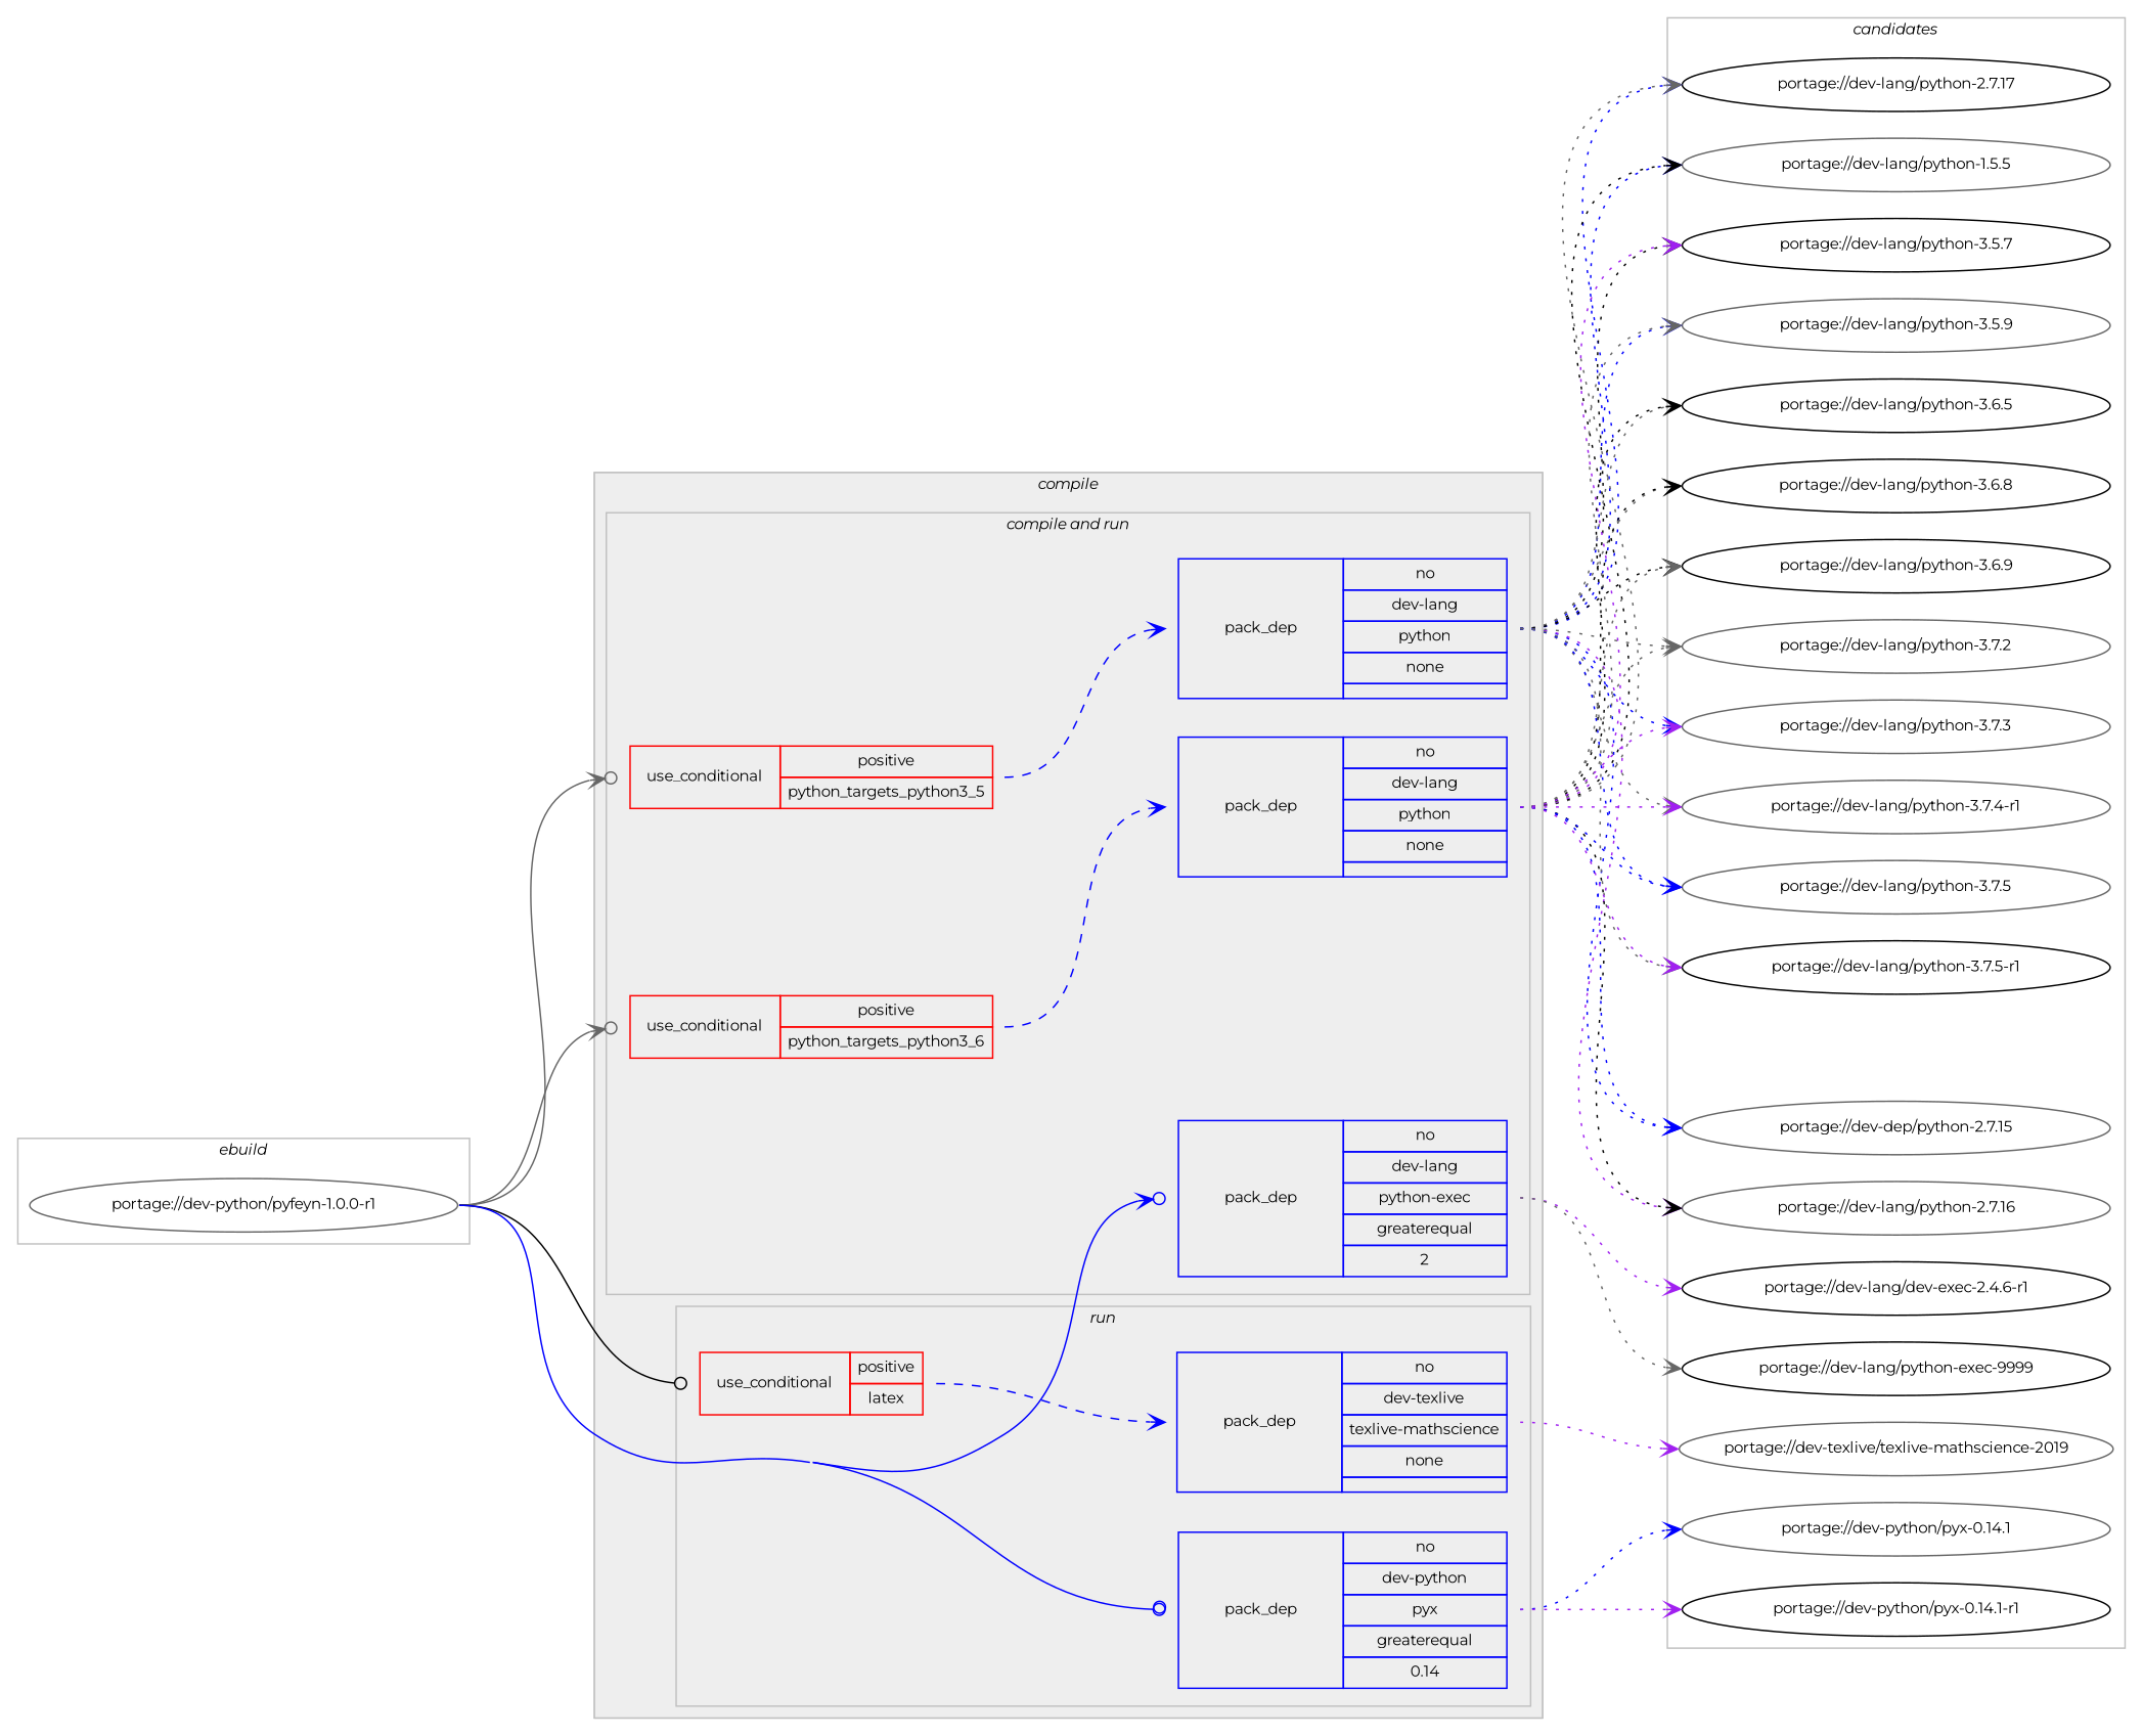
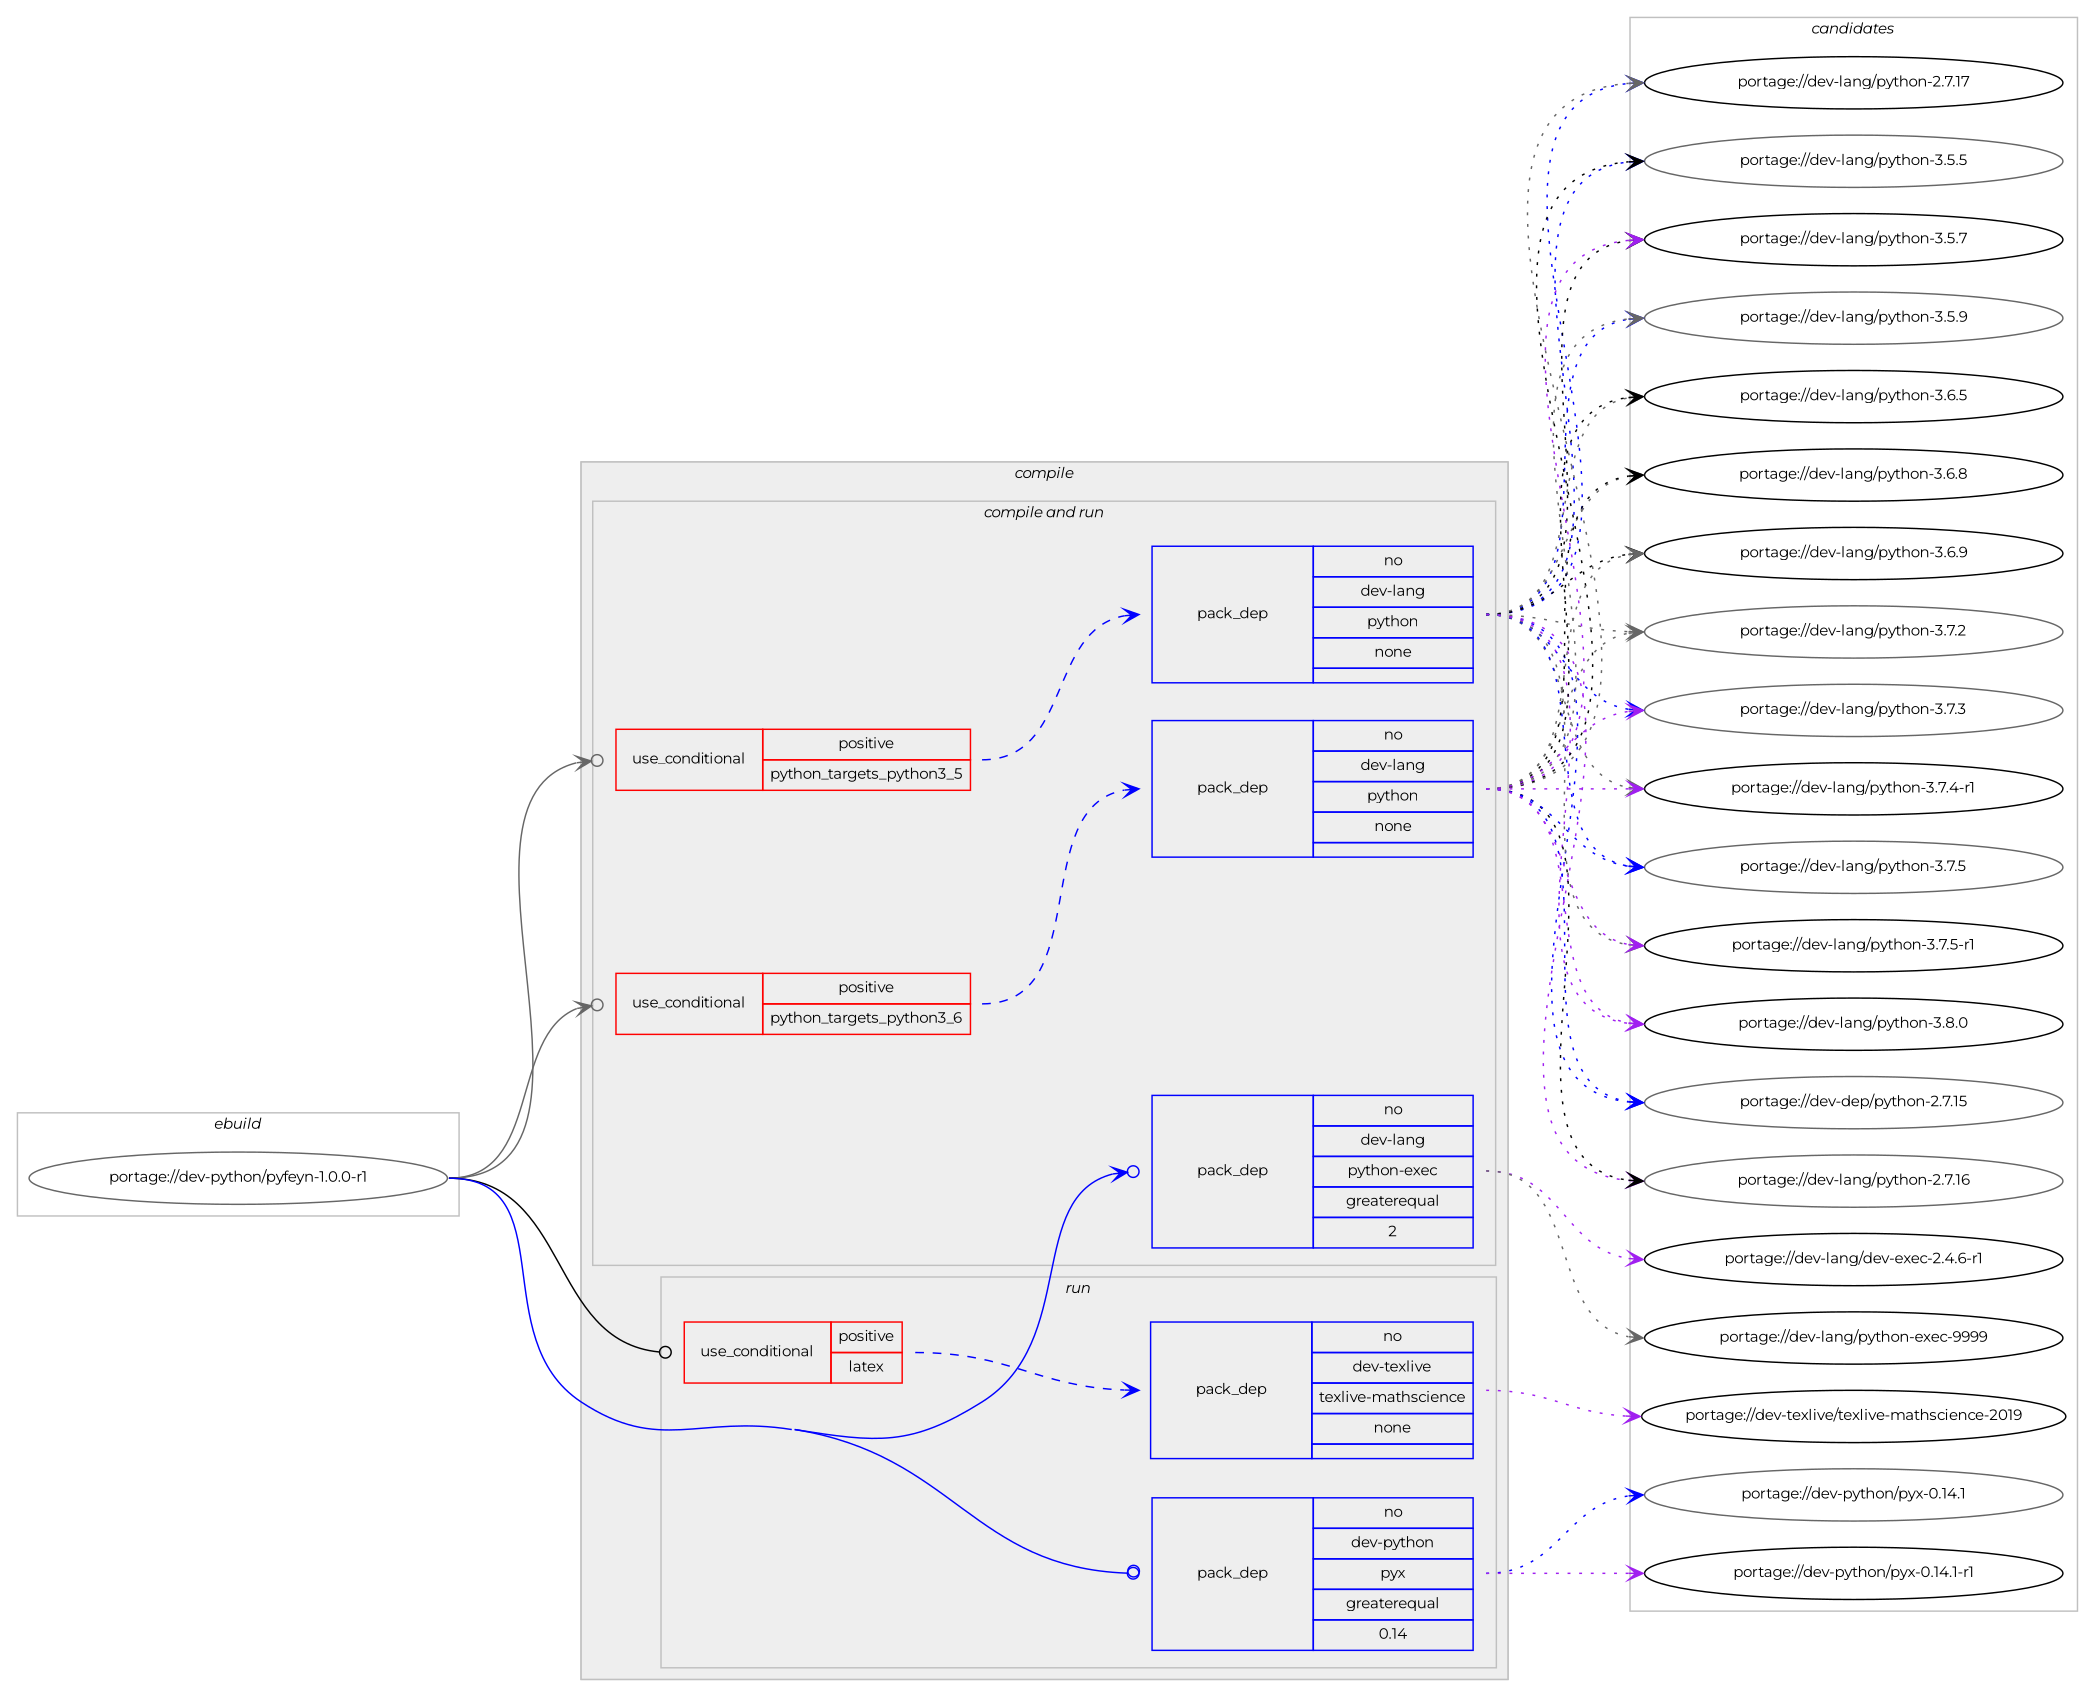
  digraph {
    compound=true
    concentrate=true
    fontname=Montserrat
    fontsize=10
    newrank=true
    rankdir=LR
    ranksep=1.5
    node [color=black fontname=Montserrat fontsize=10]
    edge [arrowhead=vee color=blue fontname=Montserrat headport=w style=dotted tailport=e weight=100]
    n1 [color=gray40 label="portage://dev-python/pyfeyn-1.0.0-r1" width=4]
    n2 [color=blue label=<<TABLE BORDER="0" CELLBORDER="1" CELLSPACING="0" CELLPADDING="4" WIDTH="220"><TR><TD ROWSPAN="6" CELLPADDING="30">pack_dep</TD></TR><TR><TD WIDTH="110">no</TD></TR><TR><TD>dev-lang</TD></TR><TR><TD>python</TD></TR><TR><TD>none</TD></TR><TR><TD></TD></TR></TABLE>> shape=none]
    n3 [color=red label=<<TABLE BORDER="0" CELLBORDER="1" CELLSPACING="0" CELLPADDING="4"><TR><TD ROWSPAN="3" CELLPADDING="10">use_conditional</TD></TR><TR><TD>positive</TD></TR><TR><TD>python_targets_python3_5</TD></TR></TABLE>> shape=none]
    n4 [color=blue label=<<TABLE BORDER="0" CELLBORDER="1" CELLSPACING="0" CELLPADDING="4" WIDTH="220"><TR><TD ROWSPAN="6" CELLPADDING="30">pack_dep</TD></TR><TR><TD WIDTH="110">no</TD></TR><TR><TD>dev-lang</TD></TR><TR><TD>python</TD></TR><TR><TD>none</TD></TR><TR><TD></TD></TR></TABLE>> shape=none]
    n5 [color=red label=<<TABLE BORDER="0" CELLBORDER="1" CELLSPACING="0" CELLPADDING="4"><TR><TD ROWSPAN="3" CELLPADDING="10">use_conditional</TD></TR><TR><TD>positive</TD></TR><TR><TD>python_targets_python3_6</TD></TR></TABLE>> shape=none]
    n6 [color=blue label=<<TABLE BORDER="0" CELLBORDER="1" CELLSPACING="0" CELLPADDING="4" WIDTH="220"><TR><TD ROWSPAN="6" CELLPADDING="30">pack_dep</TD></TR><TR><TD WIDTH="110">no</TD></TR><TR><TD>dev-lang</TD></TR><TR><TD>python-exec</TD></TR><TR><TD>greaterequal</TD></TR><TR><TD>2</TD></TR></TABLE>> shape=none]
    n7 [color=blue label=<<TABLE BORDER="0" CELLBORDER="1" CELLSPACING="0" CELLPADDING="4" WIDTH="220"><TR><TD ROWSPAN="6" CELLPADDING="30">pack_dep</TD></TR><TR><TD WIDTH="110">no</TD></TR><TR><TD>dev-texlive</TD></TR><TR><TD>texlive-mathscience</TD></TR><TR><TD>none</TD></TR><TR><TD></TD></TR></TABLE>> shape=none]
    n8 [color=red label=<<TABLE BORDER="0" CELLBORDER="1" CELLSPACING="0" CELLPADDING="4"><TR><TD ROWSPAN="3" CELLPADDING="10">use_conditional</TD></TR><TR><TD>positive</TD></TR><TR><TD>latex</TD></TR></TABLE>> shape=none]
    n9 [color=blue label=<<TABLE BORDER="0" CELLBORDER="1" CELLSPACING="0" CELLPADDING="4" WIDTH="220"><TR><TD ROWSPAN="6" CELLPADDING="30">pack_dep</TD></TR><TR><TD WIDTH="110">no</TD></TR><TR><TD>dev-python</TD></TR><TR><TD>pyx</TD></TR><TR><TD>greaterequal</TD></TR><TR><TD>0.14</TD></TR></TABLE>> shape=none]
    n10 [color=gray40 label="portage://dev-dep/python-2.7.15" width=4]
    n11 [color=gray40 label="portage://dev-lang/python-2.7.16" width=4]
    n12 [label="portage://dev-lang/python-2.7.17" width=4]
-   n13 [color=gray40 label="portage://dev-lang/python-1.5.5" width=4]
+   n13 [color=gray40 label="portage://dev-lang/python-3.5.5" width=4]
    n14 [label="portage://dev-lang/python-3.5.7" width=4]
    n15 [color=gray40 label="portage://dev-lang/python-3.5.9" width=4]
    n16 [label="portage://dev-lang/python-3.6.5" width=4]
    n17 [label="portage://dev-lang/python-3.6.8" width=4]
    n18 [label="portage://dev-lang/python-3.6.9" width=4]
    n19 [color=gray40 label="portage://dev-lang/python-3.7.2" width=4]
    n20 [color=gray40 label="portage://dev-lang/python-3.7.3" width=4]
-   n21 [color=gray40 label="portage://dev-lang/python-3.7.4-r1" width=4]
+   n21 [label="portage://dev-lang/python-3.7.4-r1" width=4]
    n22 [color=gray40 label="portage://dev-lang/python-3.7.5" width=4]
    n23 [label="portage://dev-lang/python-3.7.5-r1" width=4]
+   n24 [label="portage://dev-lang/python-3.8.0" width=4]
    n25 [label="portage://dev-lang/dev-exec-2.4.6-r1" width=4]
    n26 [label="portage://dev-lang/python-exec-9999" width=4]
-   n27 [color=gray40 label="portage://dev-texlive/texlive-mathscience-2019" width=4]
+   n27 [label="portage://dev-texlive/texlive-mathscience-2019" width=4]
    n28 [color=gray40 label="portage://dev-python/pyx-0.14.1" width=4]
    n29 [label="portage://dev-python/pyx-0.14.1-r1" width=4]
    subgraph cluster_1 {
      color=gray
      label=<<i>ebuild</i>>
      rank=same
      n1
    }
    subgraph cluster_2 {
      color=gray
      label=<<i>dependencies</i>>
      subgraph cluster_3 {
        color=gray
        fillcolor="#eeeeee"
        label=<<i>compile</i>>
        style=filled
      }
      subgraph cluster_4 {
        color=gray
        fillcolor="#eeeeee"
        label=<<i>compile and run</i>>
        style=filled
        subgraph sub_5 {
          color=gray
          fillcolor="#eeeeee"
          label=<<i>compile and run</i>>
          style=filled
          n3
          subgraph sub_6 {
            color=gray
            fillcolor="#eeeeee"
            label=<<i>compile and run</i>>
            style=filled
            n2
          }
        }
        subgraph sub_7 {
          color=gray
          fillcolor="#eeeeee"
          label=<<i>compile and run</i>>
          style=filled
          n5
          subgraph sub_8 {
            color=gray
            fillcolor="#eeeeee"
            label=<<i>compile and run</i>>
            style=filled
            n4
          }
        }
        subgraph sub_9 {
          color=gray
          fillcolor="#eeeeee"
          label=<<i>compile and run</i>>
          style=filled
          n6
        }
      }
      subgraph cluster_10 {
        color=gray
        fillcolor="#eeeeee"
        label=<<i>run</i>>
        style=filled
        subgraph sub_11 {
          color=gray
          fillcolor="#eeeeee"
          label=<<i>run</i>>
          style=filled
          n8
          subgraph sub_12 {
            color=gray
            fillcolor="#eeeeee"
            label=<<i>run</i>>
            style=filled
            n7
          }
        }
        subgraph sub_13 {
          color=gray
          fillcolor="#eeeeee"
          label=<<i>run</i>>
          style=filled
          n9
        }
      }
    }
    subgraph cluster_14 {
      color=gray
      label=<<i>candidates</i>>
      rank=same
      subgraph sub_15 {
        color=black
        label=<<i>candidates</i>>
        nodesep=1
        rank=same
        n10
        n11
        n12
        n13
        n14
        n15
        n16
        n17
        n18
        n19
        n20
        n21
        n22
        n23
+       n24
      }
      subgraph sub_16 {
        color=black
        label=<<i>candidates</i>>
        nodesep=1
        rank=same
        n10
        n11
        n12
        n13
        n14
        n15
        n16
        n17
        n18
        n19
        n20
        n21
        n22
        n23
+       n24
      }
      subgraph sub_17 {
        color=black
        label=<<i>candidates</i>>
        nodesep=1
        rank=same
        n25
        n26
      }
      subgraph sub_18 {
        color=black
        label=<<i>candidates</i>>
        nodesep=1
        rank=same
        n27
      }
      subgraph sub_19 {
        color=black
        label=<<i>candidates</i>>
        nodesep=1
        rank=same
        n28
        n29
      }
    }
    n1 -> n3 [arrowhead=odotvee color=gray40 style=solid weight=20]
    n1 -> n5 [arrowhead=odotvee color=gray40 style=solid weight=20]
    n1 -> n6 [arrowhead=odotvee style=solid weight=20]
    n1 -> n8 [arrowhead=odot color=black style=solid weight=20]
    n1 -> n9 [arrowhead=odot style=solid weight=20]
    n2 -> n10
    n2 -> n11 [color=purple]
    n2 -> n12
    n2 -> n13
    n2 -> n14 [color=black]
    n2 -> n15
    n2 -> n16 [color=gray40]
    n2 -> n17 [color=gray40]
    n2 -> n18 [color=black]
    n2 -> n19 [color=gray40]
    n2 -> n20
    n2 -> n21 [color=gray40]
    n2 -> n22
    n2 -> n23 [color=gray40]
+   n2 -> n24 [color=purple]
    n3 -> n2 [style=dashed weight=20]
    n4 -> n10
    n4 -> n11 [color=black]
    n4 -> n12 [color=gray40]
    n4 -> n13 [color=black]
    n4 -> n14 [color=purple]
    n4 -> n15 [color=gray40]
    n4 -> n16 [color=black]
    n4 -> n17 [color=black]
    n4 -> n18 [color=gray40]
    n4 -> n19 [color=gray40]
    n4 -> n20 [color=purple]
    n4 -> n21 [color=purple]
    n4 -> n22
    n4 -> n23 [color=purple]
+   n4 -> n24 [color=purple]
    n5 -> n4 [style=dashed weight=20]
    n6 -> n25 [color=purple]
    n6 -> n26 [color=gray40]
    n7 -> n27 [color=purple]
    n8 -> n7 [style=dashed weight=20]
    n9 -> n28
    n9 -> n29 [color=purple]
  }
